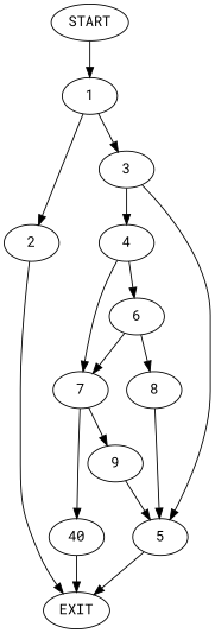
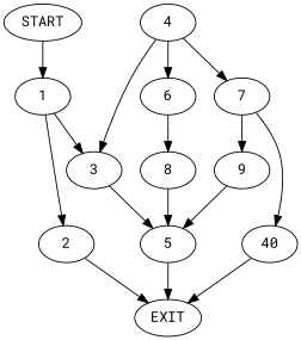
  digraph {
    fontname="Roboto Mono"
    node [fontname="Roboto Mono"]
    edge [fontname="Roboto Mono"]
    n1 [label=START]
    1
    2
    3
    n5 [label=EXIT]
    4
    5
    6
    7
    8
    9
    n12 [label=40]
    n1 -> 1
    1 -> 2
    1 -> 3
    2 -> n5
-   3 -> 4
+   4 -> 3
    3 -> 5
    4 -> 6
    4 -> 7
    5 -> n5
-   6 -> 7
    6 -> 8
    7 -> 9
    7 -> n12
    8 -> 5
    9 -> 5
    n12 -> n5
  }
